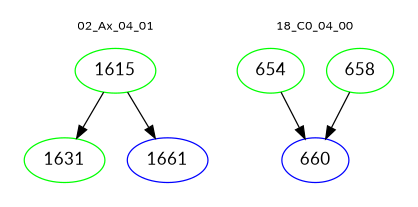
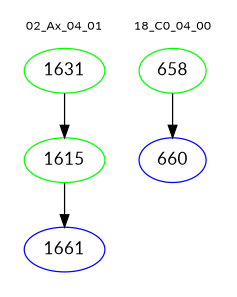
  digraph {
    fontname=Lato
    node [color=green fontname=Lato]
    edge [color=black fontname=Lato]
    n1 [label=1631]
    n2 [label=1615]
    n3 [color=blue label=1661]
    n4 [label=658]
-   n5 [label=654]
    n6 [color=blue label=660]
    subgraph cluster_1 {
      color=white
      fontsize=10
      label="02_Ax_04_01"
      n1
      n2
      n3
    }
    subgraph cluster_2 {
      color=white
      fontsize=10
      label="18_C0_04_00"
      n4
-     n5
      n6
    }
-   n2 -> n1
+   n1 -> n2
    n2 -> n3
    n4 -> n6
-   n5 -> n6
  }
